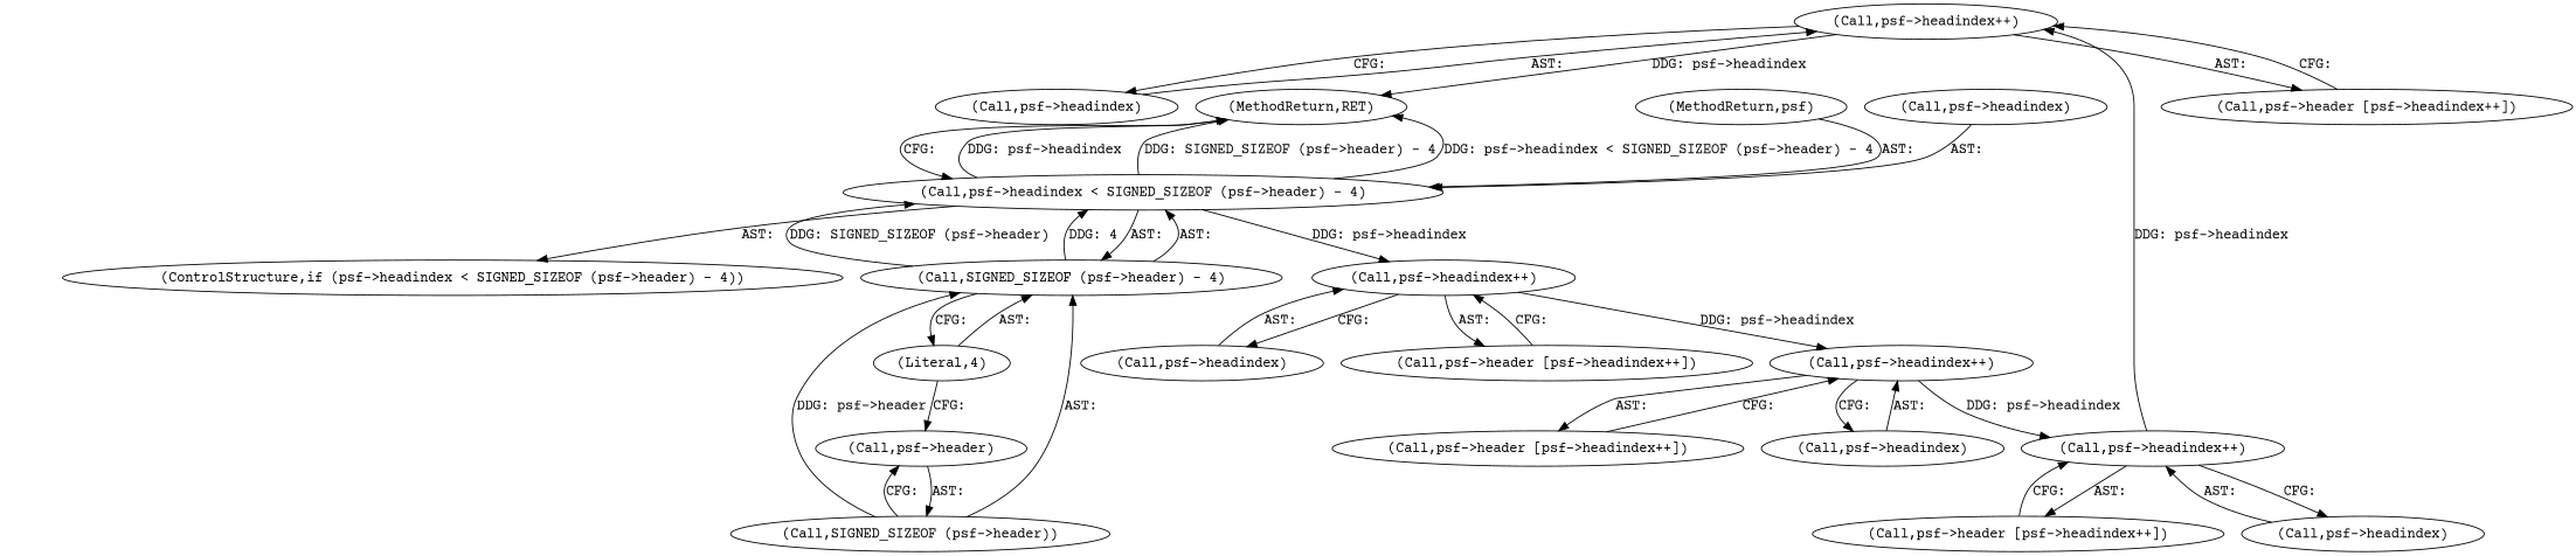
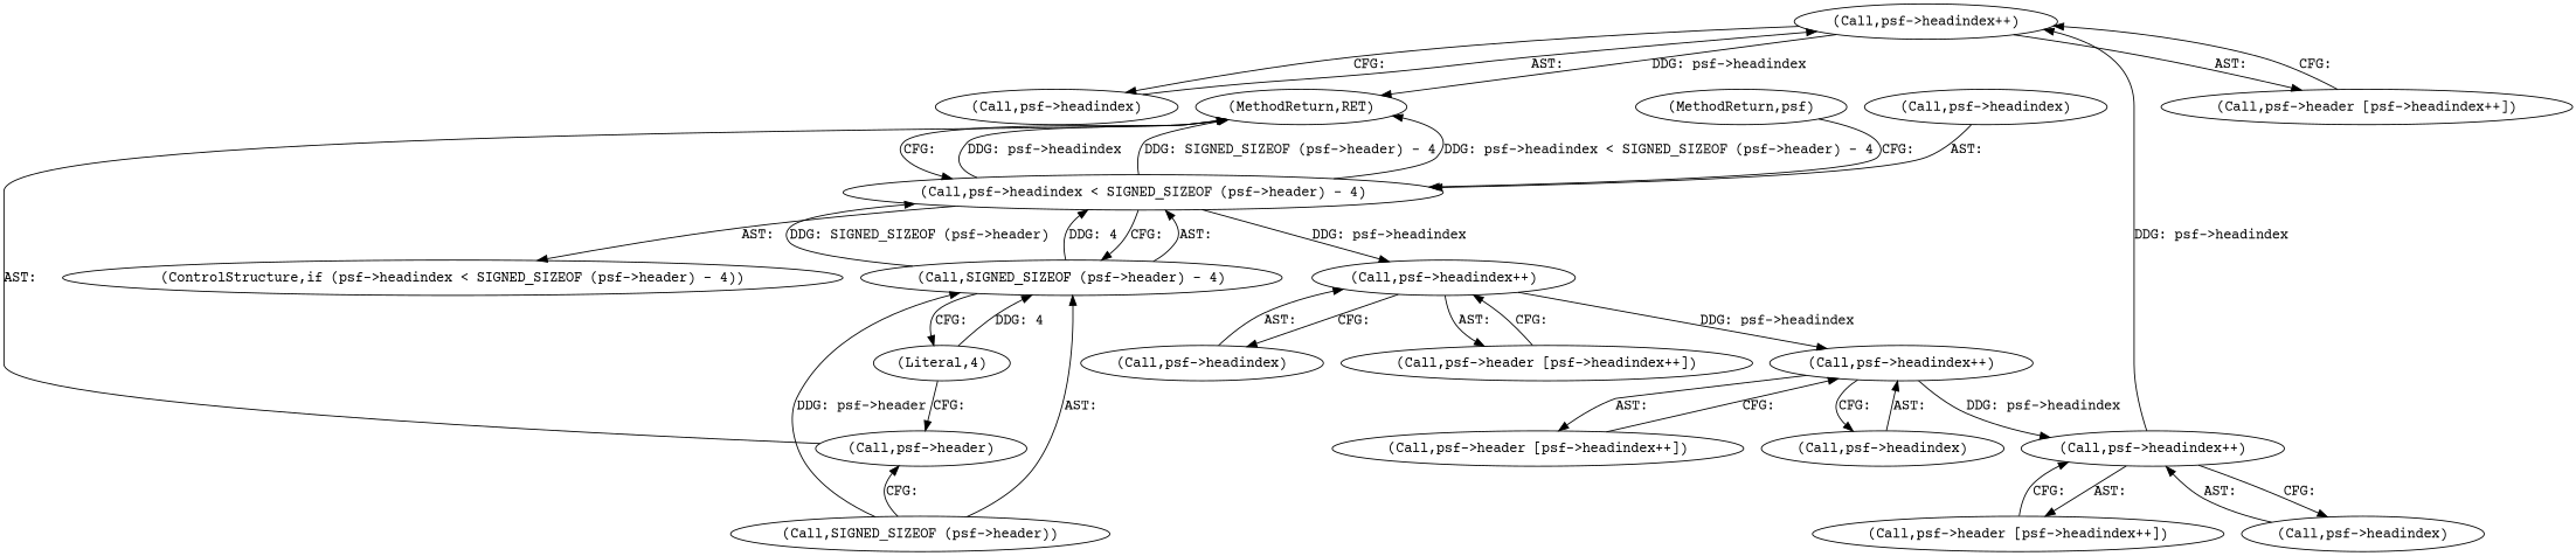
  digraph {
    fontname="Courier Prime"
    node [fontname="Courier Prime"]
    edge [fontname="Courier Prime"]
    n1 [label="(Call,psf->headindex++)"]
    n2 [label="(Call,psf->headindex)"]
    n3 [label="(MethodReturn,RET)"]
    n4 [label="(Call,psf->header [psf->headindex++])"]
    n5 [label="(Call,psf->headindex < SIGNED_SIZEOF (psf->header) - 4)"]
    n6 [label="(Call,psf->headindex++)"]
    n7 [label="(Call,psf->header [psf->headindex++])"]
    n8 [label="(Call,psf->headindex)"]
    n9 [label="(Call,psf->headindex++)"]
    n10 [label="(Call,psf->header [psf->headindex++])"]
    n11 [label="(Call,psf->headindex)"]
    n12 [label="(Call,psf->headindex++)"]
    n13 [label="(Call,psf->header [psf->headindex++])"]
    n14 [label="(Call,psf->headindex)"]
    n15 [label="(Call,SIGNED_SIZEOF (psf->header) - 4)"]
    n16 [label="(ControlStructure,if (psf->headindex < SIGNED_SIZEOF (psf->header) - 4))"]
    n17 [label="(Literal,4)"]
    n18 [label="(Call,psf->header)"]
    n19 [label="(Call,SIGNED_SIZEOF (psf->header))"]
    n20 [label="(MethodReturn,psf)"]
    n21 [label="(Call,psf->headindex)"]
    n1 -> n2 [label="CFG: "]
    n1 -> n3 [label="DDG: psf->headindex"]
    n1 -> n4 [label="AST: "]
    n2 -> n1 [label="AST: "]
    n3 -> n5 [label="CFG: "]
    n4 -> n1 [label="CFG: "]
    n5 -> n3 [label="DDG: psf->headindex"]
    n5 -> n3 [label="DDG: SIGNED_SIZEOF (psf->header) - 4"]
    n5 -> n3 [label="DDG: psf->headindex < SIGNED_SIZEOF (psf->header) - 4"]
    n5 -> n12 [label="DDG: psf->headindex"]
-   n5 -> n15 [label="AST: "]
+   n5 -> n15 [label="CFG: "]
    n5 -> n16 [label="AST: "]
    n6 -> n1 [label="DDG: psf->headindex"]
    n6 -> n7 [label="AST: "]
    n6 -> n8 [label="CFG: "]
    n7 -> n6 [label="CFG: "]
    n8 -> n6 [label="AST: "]
    n9 -> n6 [label="DDG: psf->headindex"]
    n9 -> n10 [label="AST: "]
    n9 -> n11 [label="CFG: "]
    n10 -> n9 [label="CFG: "]
    n11 -> n9 [label="AST: "]
    n12 -> n9 [label="DDG: psf->headindex"]
    n12 -> n13 [label="AST: "]
    n12 -> n14 [label="CFG: "]
    n13 -> n12 [label="CFG: "]
    n14 -> n12 [label="AST: "]
    n15 -> n5 [label="AST: "]
    n15 -> n5 [label="DDG: SIGNED_SIZEOF (psf->header)"]
    n15 -> n5 [label="DDG: 4"]
    n15 -> n17 [label="CFG: "]
-   n17 -> n15 [label="AST: "]
+   n17 -> n15 [label="DDG: 4"]
    n17 -> n18 [label="CFG: "]
-   n18 -> n19 [label="AST: "]
+   n18 -> n3 [label="AST: "]
    n19 -> n15 [label="AST: "]
    n19 -> n15 [label="DDG: psf->header"]
    n19 -> n18 [label="CFG: "]
-   n20 -> n5 [label="AST: "]
+   n20 -> n5 [label="CFG: "]
    n21 -> n5 [label="AST: "]
  }
